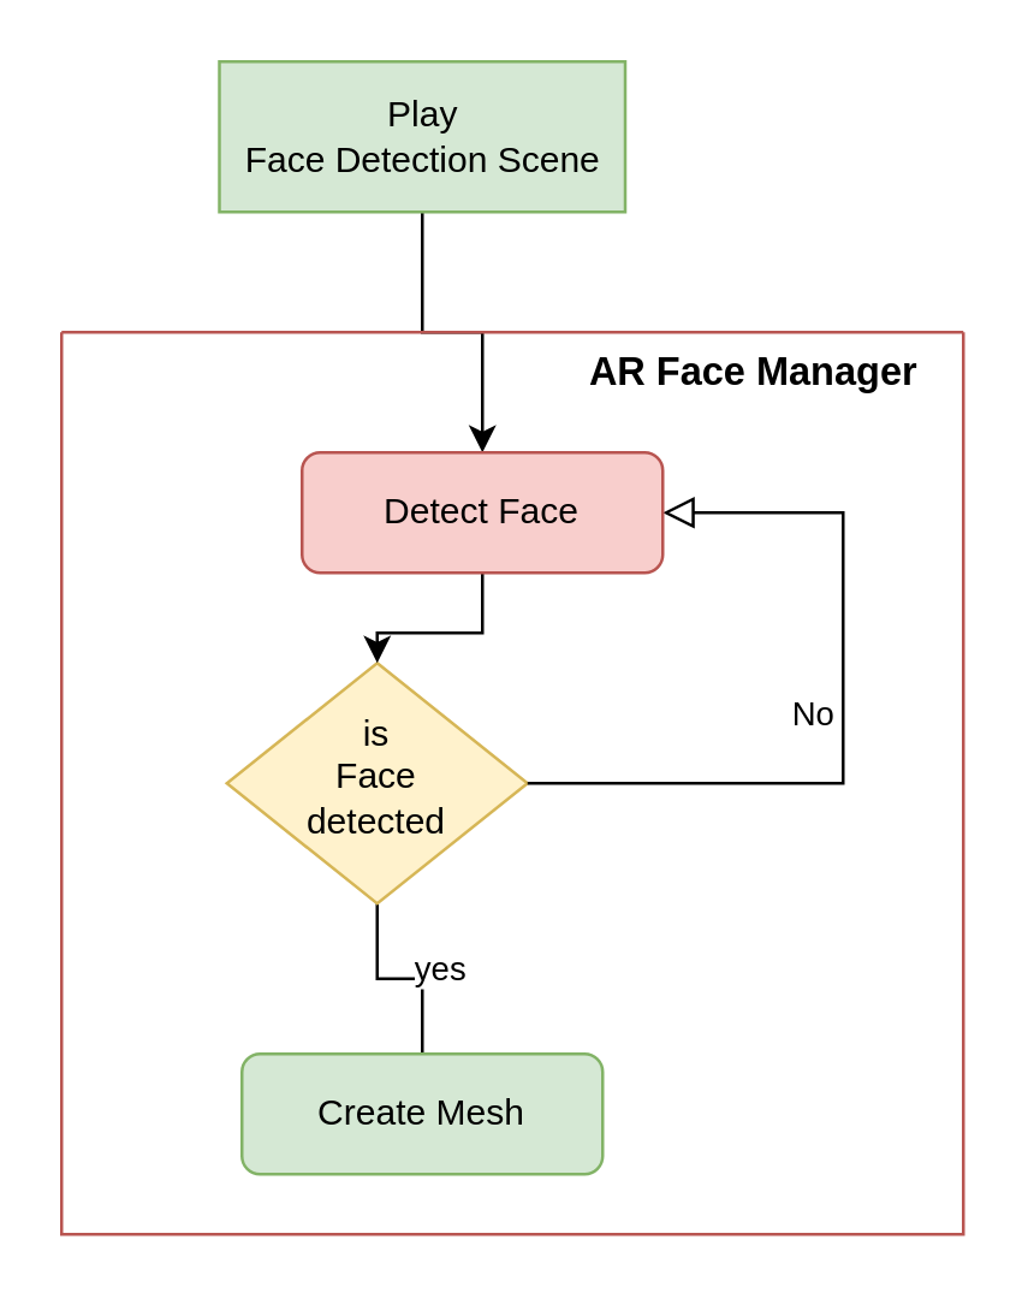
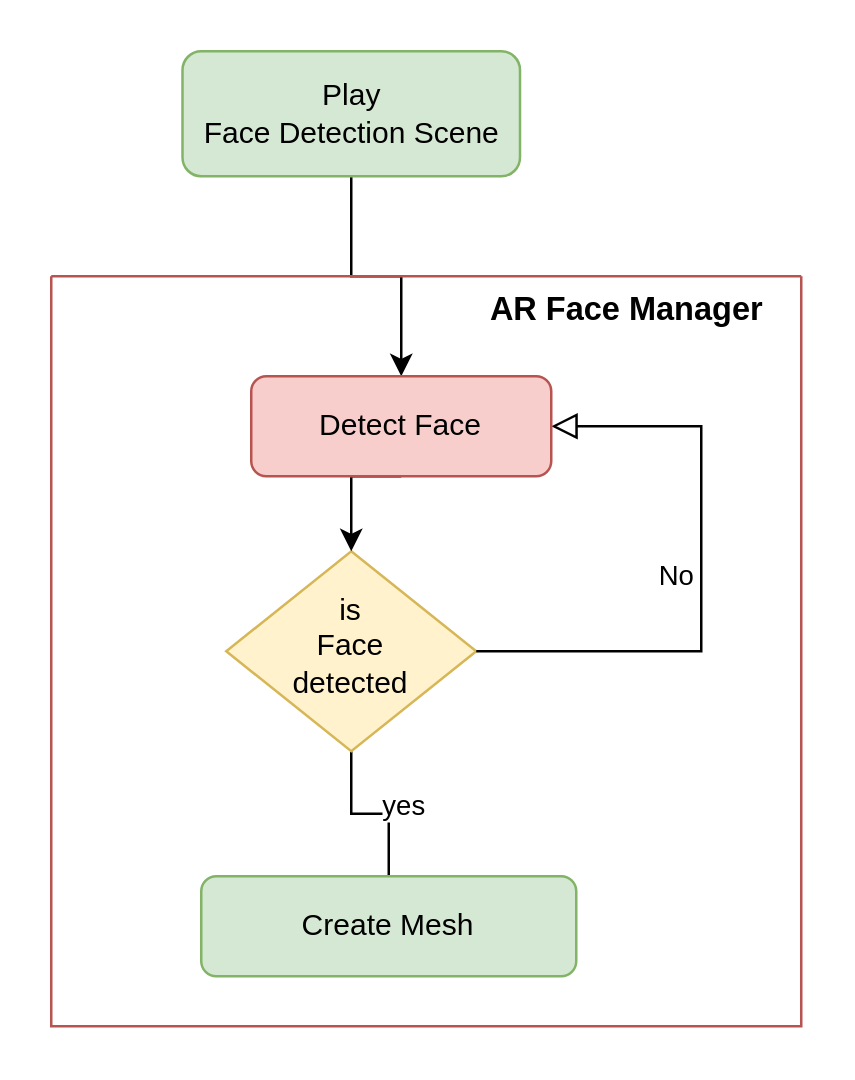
  <mxCell id="0" />
  <mxCell id="1" parent="0" />
  <mxCell id="2" style="edgeStyle=orthogonalEdgeStyle;rounded=0;orthogonalLoop=1;jettySize=auto;html=1;exitX=0.5;exitY=1;exitDx=0;exitDy=0;entryX=0.5;entryY=0;entryDx=0;entryDy=0;" edge="1" parent="1" source="3" target="12"><mxGeometry relative="1" as="geometry" /></mxCell>
- <mxCell id="3" value="Play &lt;br&gt;Face Detection Scene" style="whiteSpace=wrap;html=1;fontSize=12;glass=0;strokeWidth=1;shadow=0;fillColor=#d5e8d4;strokeColor=#82b366;rounded=0;" parent="1" vertex="1"><mxGeometry x="72.5" y="20" width="135" height="50" as="geometry" /></mxCell>
+ <mxCell id="3" value="Play &lt;br&gt;Face Detection Scene" style="rounded=1;whiteSpace=wrap;html=1;fontSize=12;glass=0;strokeWidth=1;shadow=0;fillColor=#d5e8d4;strokeColor=#82b366;" parent="1" vertex="1"><mxGeometry x="72.5" y="20" width="135" height="50" as="geometry" /></mxCell>
  <mxCell id="4" value="" style="swimlane;startSize=0;fillColor=#f8cecc;strokeColor=#b85450;gradientColor=none;" vertex="1" parent="1"><mxGeometry x="20" y="110" width="300" height="300" as="geometry" /></mxCell>
  <mxCell id="5" value="&lt;font style=&quot;font-size: 13px;&quot;&gt;AR Face Manager&lt;/font&gt;" style="text;strokeColor=none;fillColor=none;html=1;fontSize=24;fontStyle=1;verticalAlign=middle;align=center;" vertex="1" parent="4"><mxGeometry x="180" y="-10" width="100" height="40" as="geometry" /></mxCell>
  <mxCell id="6" style="edgeStyle=orthogonalEdgeStyle;rounded=0;orthogonalLoop=1;jettySize=auto;html=1;entryX=0.5;entryY=0;entryDx=0;entryDy=0;endArrow=none;" edge="1" parent="4" source="8" target="10"><mxGeometry relative="1" as="geometry" /></mxCell>
  <mxCell id="7" value="yes" style="edgeLabel;html=1;align=center;verticalAlign=middle;resizable=0;points=[];" vertex="1" connectable="0" parent="6"><mxGeometry x="-0.343" y="2" relative="1" as="geometry"><mxPoint x="18" as="offset" /></mxGeometry></mxCell>
- <mxCell id="8" value="is&lt;br&gt;Face&lt;br&gt;detected" style="rhombus;whiteSpace=wrap;html=1;shadow=0;fontFamily=Helvetica;fontSize=12;align=center;strokeWidth=1;spacing=6;spacingTop=-4;fillColor=#fff2cc;strokeColor=#d6b656;" parent="4" vertex="1"><mxGeometry x="55" y="110" width="100" height="80" as="geometry" /></mxCell>
+ <mxCell id="8" value="is&lt;br&gt;Face&lt;br&gt;detected" style="rhombus;whiteSpace=wrap;html=1;shadow=0;fontFamily=Helvetica;fontSize=12;align=center;strokeWidth=1;spacing=6;spacingTop=-4;fillColor=#fff2cc;strokeColor=#d6b656;" parent="4" vertex="1"><mxGeometry x="70" y="110" width="100" height="80" as="geometry" /></mxCell>
  <mxCell id="9" value="No" style="edgeStyle=orthogonalEdgeStyle;rounded=0;html=1;jettySize=auto;orthogonalLoop=1;fontSize=11;endArrow=block;endFill=0;endSize=8;strokeWidth=1;shadow=0;labelBackgroundColor=none;entryX=1;entryY=0.5;entryDx=0;entryDy=0;" parent="4" source="8" target="12" edge="1"><mxGeometry y="10" relative="1" as="geometry"><mxPoint as="offset" /><mxPoint x="220" y="150.0" as="targetPoint" /><Array as="points"><mxPoint x="260" y="150" /><mxPoint x="260" y="60" /></Array></mxGeometry></mxCell>
- <mxCell id="10" value="Create Mesh" style="rounded=1;whiteSpace=wrap;html=1;fontSize=12;glass=0;strokeWidth=1;shadow=0;fillColor=#d5e8d4;strokeColor=#82b366;" vertex="1" parent="4"><mxGeometry x="60" y="240" width="120" height="40" as="geometry" /></mxCell>
+ <mxCell id="10" value="Create Mesh" style="rounded=1;whiteSpace=wrap;html=1;fontSize=12;glass=0;strokeWidth=1;shadow=0;fillColor=#d5e8d4;strokeColor=#82b366;" vertex="1" parent="4"><mxGeometry x="60" y="240" width="150" height="40" as="geometry" /></mxCell>
  <mxCell id="11" style="edgeStyle=orthogonalEdgeStyle;rounded=0;orthogonalLoop=1;jettySize=auto;html=1;exitX=0.5;exitY=1;exitDx=0;exitDy=0;entryX=0.5;entryY=0;entryDx=0;entryDy=0;" edge="1" parent="4" source="12" target="8"><mxGeometry relative="1" as="geometry" /></mxCell>
  <mxCell id="12" value="Detect Face" style="rounded=1;whiteSpace=wrap;html=1;fontSize=12;glass=0;strokeWidth=1;shadow=0;fillColor=#f8cecc;strokeColor=#b85450;" vertex="1" parent="4"><mxGeometry x="80" y="40" width="120" height="40" as="geometry" /></mxCell>
